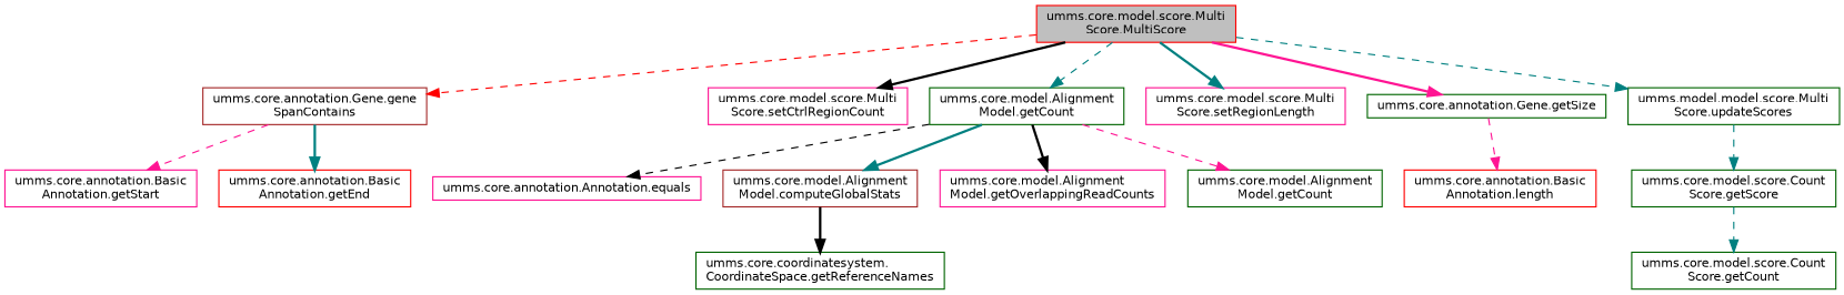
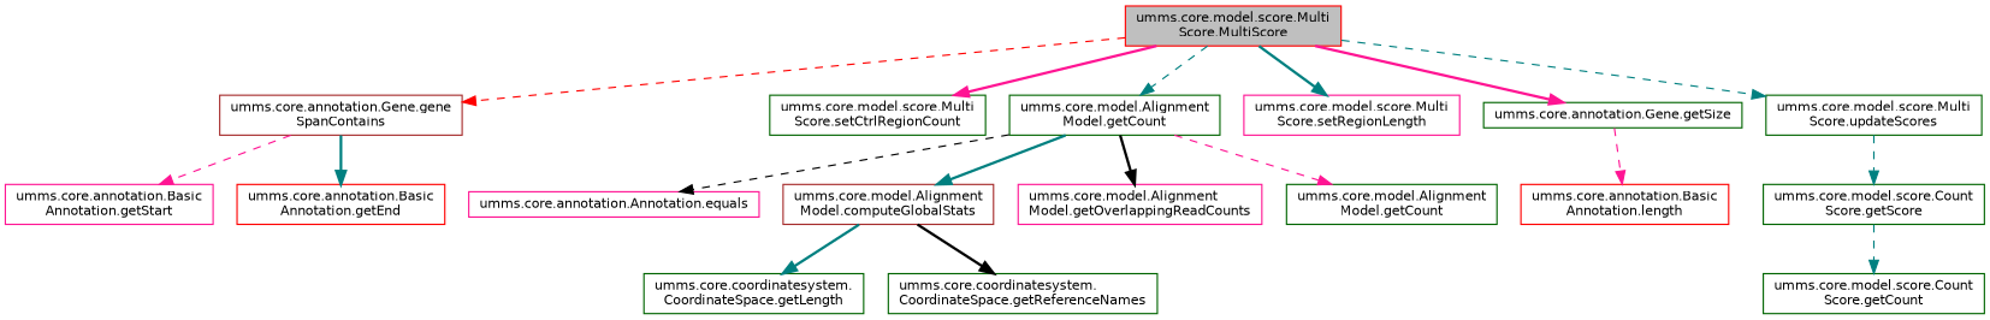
  digraph {
    rankdir=TB
    node [color=darkgreen fillcolor=white fontname=Helvetica fontsize=10 shape=record style=filled]
    edge [color=teal fontname=Helvetica fontsize=10 labelfontname=Helvetica labelfontsize=10 style=dashed]
    n1 [color=red fillcolor=grey75 fontcolor=black height=0.2 label="umms.core.model.score.Multi\lScore.MultiScore" width=0.4]
    n2 [color=brown height=0.2 label="umms.core.annotation.Gene.gene\lSpanContains" width=0.4]
-   n3 [color=deeppink height=0.2 label="umms.core.model.score.Multi\lScore.setCtrlRegionCount" width=0.4]
+   n3 [height=0.2 label="umms.core.model.score.Multi\lScore.setCtrlRegionCount" width=0.4]
    n4 [height=0.2 label="umms.core.model.Alignment\lModel.getCount" width=0.4]
    n5 [color=deeppink height=0.2 label="umms.core.model.score.Multi\lScore.setRegionLength" width=0.4]
    n6 [height=0.2 label="umms.core.annotation.Gene.getSize" width=0.4]
-   n7 [height=0.2 label="umms.model.model.score.Multi\lScore.updateScores" width=0.4]
+   n7 [height=0.2 label="umms.core.model.score.Multi\lScore.updateScores" width=0.4]
    n8 [color=deeppink height=0.2 label="umms.core.annotation.Basic\lAnnotation.getStart" width=0.4]
    n9 [color=red height=0.2 label="umms.core.annotation.Basic\lAnnotation.getEnd" width=0.4]
    n10 [color=deeppink height=0.2 label="umms.core.annotation.Annotation.equals" width=0.4]
    n11 [color=brown height=0.2 label="umms.core.model.Alignment\lModel.computeGlobalStats" width=0.4]
    n12 [color=deeppink height=0.2 label="umms.core.model.Alignment\lModel.getOverlappingReadCounts" width=0.4]
    n13 [height=0.2 label="umms.core.model.Alignment\lModel.getCount" width=0.4]
    n14 [color=red height=0.2 label="umms.core.annotation.Basic\lAnnotation.length" width=0.4]
    n15 [height=0.2 label="umms.core.model.score.Count\lScore.getScore" width=0.4]
+   n16 [height=0.2 label="umms.core.coordinatesystem.\lCoordinateSpace.getLength" width=0.4]
    n17 [height=0.2 label="umms.core.coordinatesystem.\lCoordinateSpace.getReferenceNames" width=0.4]
    n18 [height=0.2 label="umms.core.model.score.Count\lScore.getCount" width=0.4]
    n1 -> n2 [color=red]
-   n1 -> n3 [color=black style=bold]
+   n1 -> n3 [color=deeppink style=bold]
    n1 -> n4
    n1 -> n5 [style=bold]
    n1 -> n6 [color=deeppink style=bold]
    n1 -> n7
    n2 -> n8 [color=deeppink]
    n2 -> n9 [style=bold]
    n4 -> n10 [color=black]
    n4 -> n11 [style=bold]
    n4 -> n12 [color=black style=bold]
    n4 -> n13 [color=deeppink]
    n6 -> n14 [color=deeppink]
    n7 -> n15
+   n11 -> n16 [style=bold]
    n11 -> n17 [color=black style=bold]
    n15 -> n18
  }
